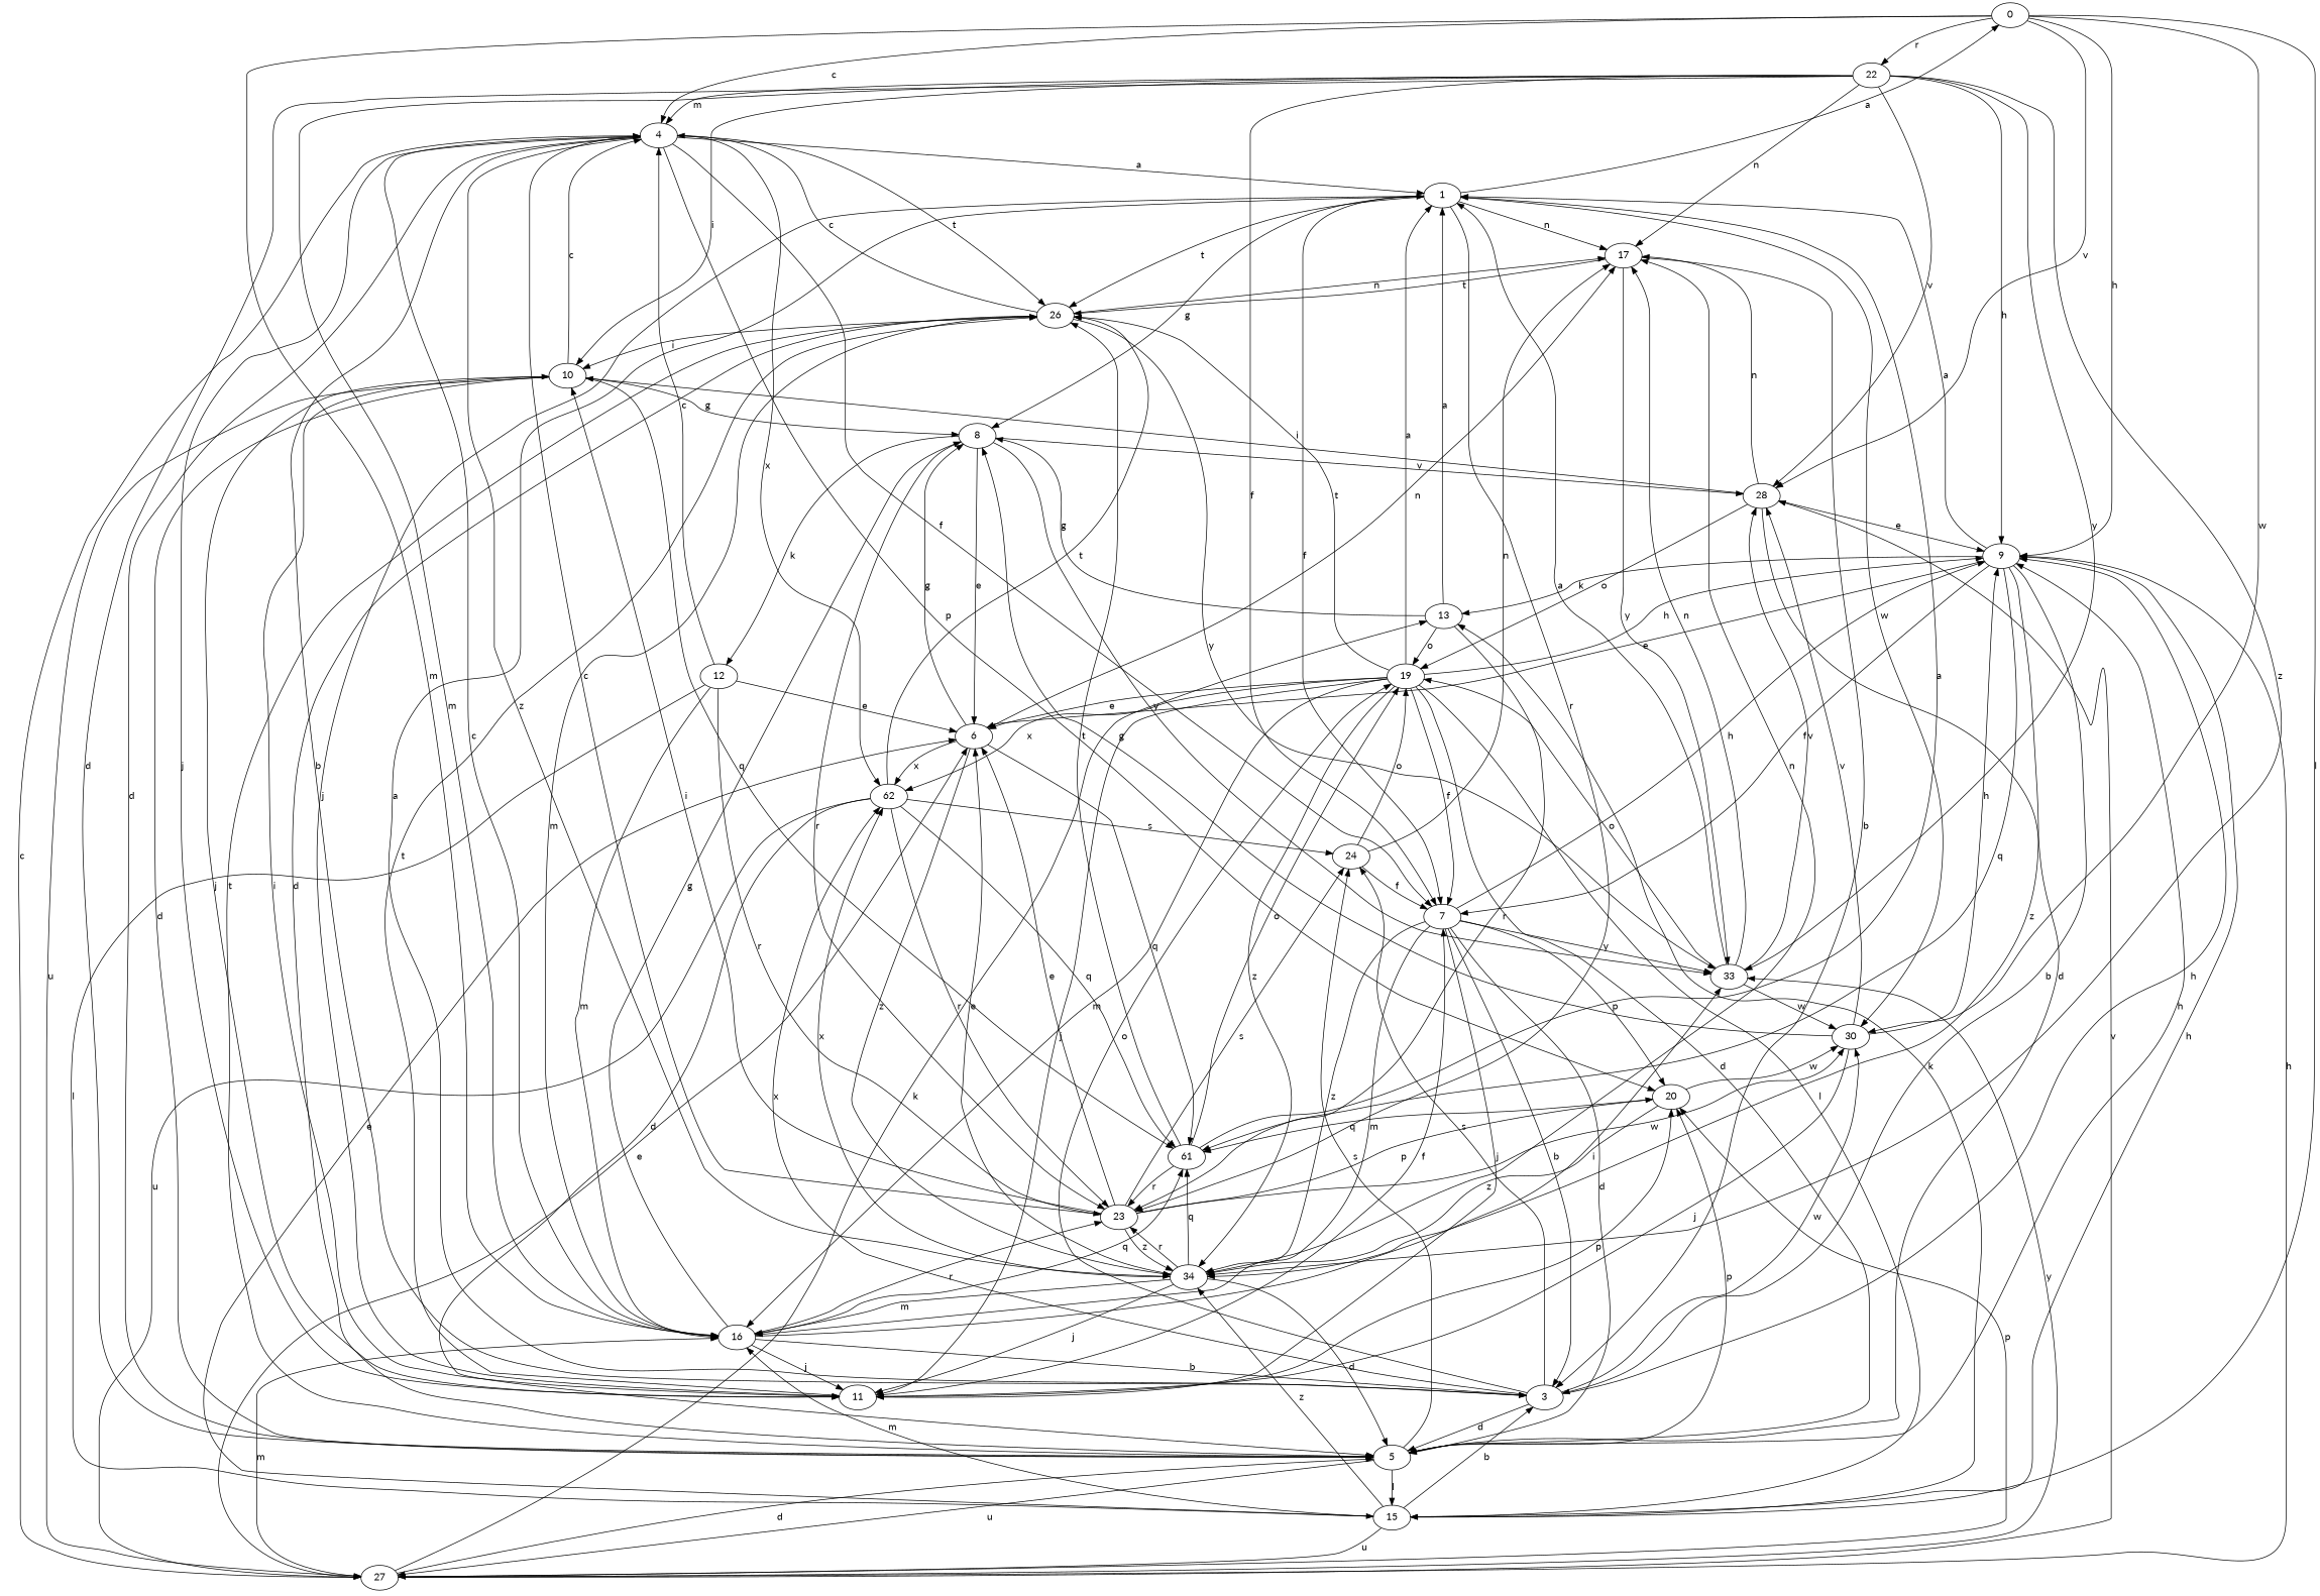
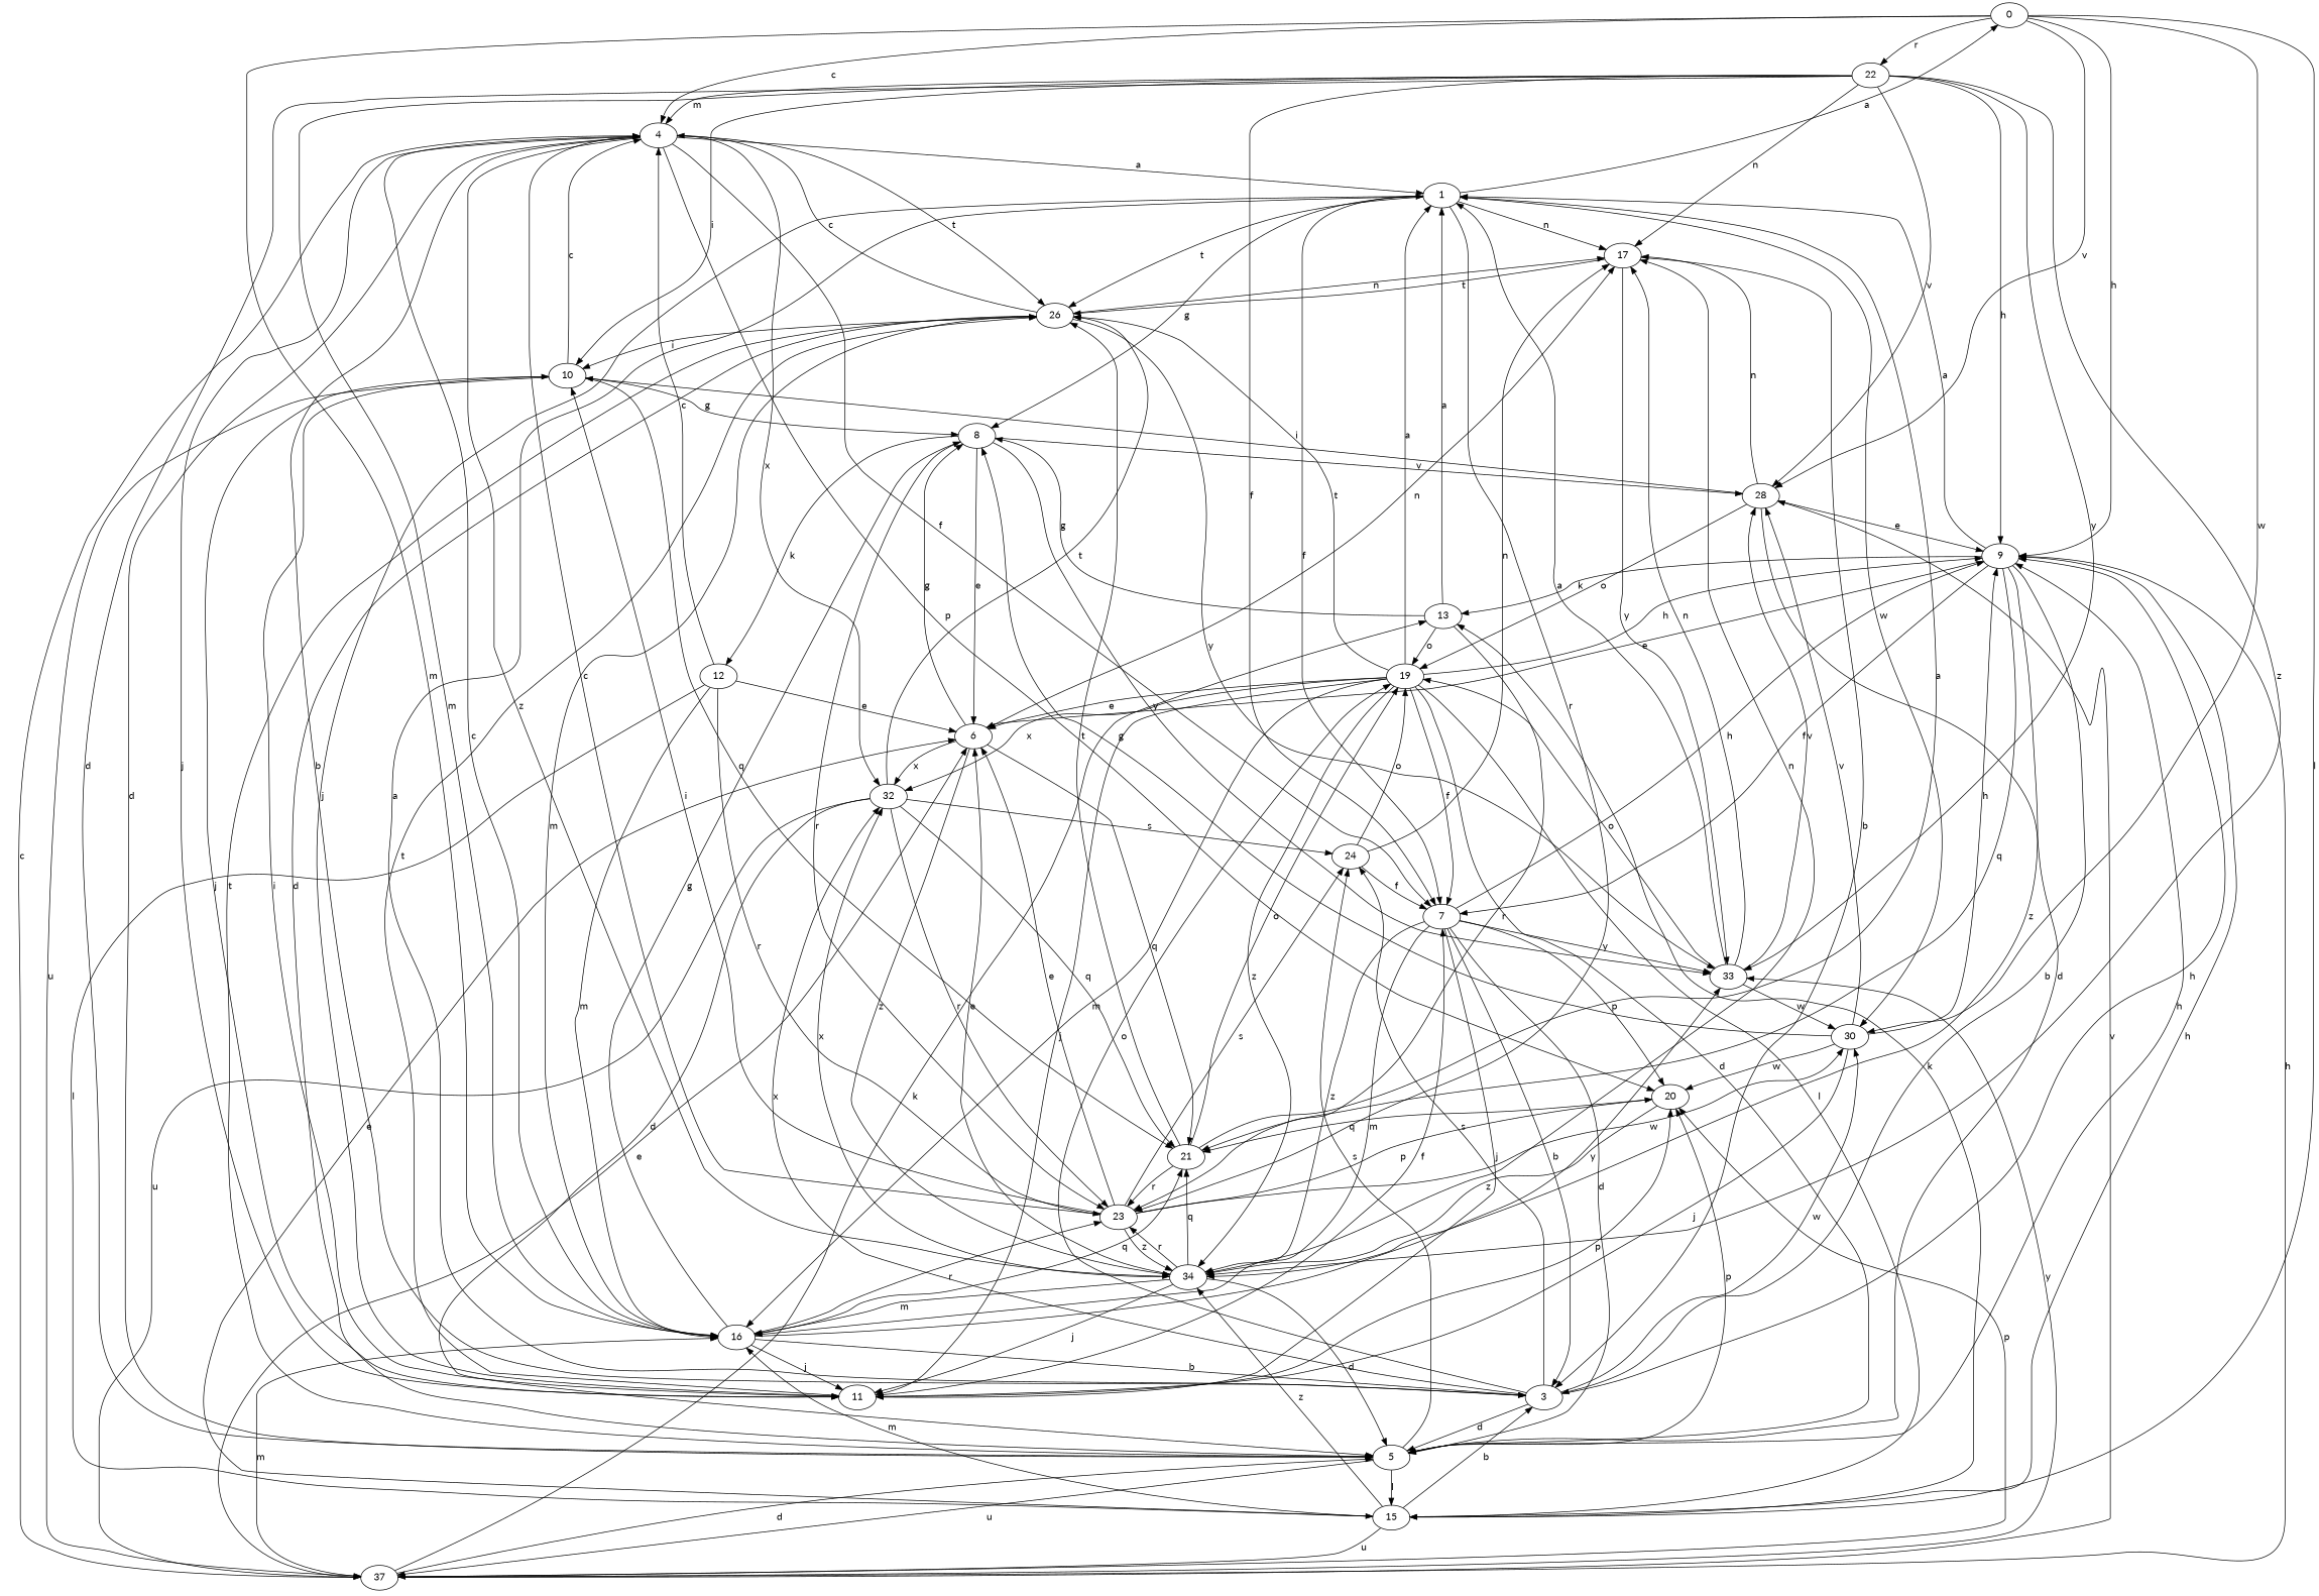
  strict digraph {
    fontname=Lato
    node [fontname=Lato]
    edge [fontname=Lato]
    0
    4
    9
    15
    16
    22
    28
    30
    1
    7
    11
    26
    3
    5
-   32 [label=62]
+   32
    20
    34
    6
-   21 [label=61]
+   21
    13
-   27
+   27 [label=37]
    8
    23
    33
    17
    10
    19
    12
    24
    0 -> 4 [label=c]
    0 -> 9 [label=h]
    0 -> 15 [label=l]
    0 -> 16 [label=m]
    0 -> 22 [label=r]
    0 -> 28 [label=v]
    0 -> 30 [label=w]
    4 -> 1 [label=a]
    4 -> 7 [label=f]
    4 -> 11 [label=j]
    4 -> 26 [label=t]
    4 -> 3 [label=b]
    4 -> 5 [label=d]
    4 -> 32 [label=x]
    4 -> 20 [label=p]
    4 -> 34 [label=z]
    9 -> 1 [label=a]
    9 -> 7 [label=f]
    9 -> 3 [label=b]
    9 -> 34 [label=z]
    9 -> 6 [label=e]
    9 -> 21 [label=q]
    9 -> 13 [label=k]
    15 -> 9 [label=h]
    15 -> 16 [label=m]
    15 -> 3 [label=b]
    15 -> 34 [label=z]
    15 -> 6 [label=e]
    15 -> 13 [label=k]
    15 -> 27 [label=u]
    16 -> 4 [label=c]
    16 -> 11 [label=j]
    16 -> 3 [label=b]
    16 -> 21 [label=q]
    16 -> 8 [label=g]
    16 -> 23 [label=r]
-   16 -> 33 [label=i]
+   16 -> 33 [label=y]
    22 -> 4 [label=m]
    22 -> 9 [label=h]
    22 -> 16 [label=m]
    22 -> 28 [label=v]
    22 -> 7 [label=f]
    22 -> 5 [label=d]
    22 -> 34 [label=z]
    22 -> 33 [label=y]
    22 -> 17 [label=n]
    22 -> 10 [label=i]
    28 -> 9 [label=e]
    28 -> 5 [label=d]
    28 -> 17 [label=n]
    28 -> 10 [label=i]
    28 -> 19 [label=o]
    30 -> 9 [label=h]
    30 -> 28 [label=v]
    30 -> 11 [label=j]
    30 -> 8 [label=g]
    1 -> 0 [label=a]
    1 -> 30 [label=w]
    1 -> 7 [label=f]
    1 -> 11 [label=j]
    1 -> 26 [label=t]
    1 -> 8 [label=g]
    1 -> 23 [label=r]
    1 -> 17 [label=n]
    7 -> 9 [label=h]
    7 -> 16 [label=m]
    7 -> 11 [label=j]
    7 -> 3 [label=b]
    7 -> 5 [label=d]
    7 -> 20 [label=p]
    7 -> 34 [label=z]
    7 -> 33 [label=y]
    11 -> 7 [label=f]
    11 -> 26 [label=t]
    11 -> 20 [label=p]
    11 -> 10 [label=i]
    26 -> 4 [label=c]
    26 -> 16 [label=m]
    26 -> 5 [label=d]
    26 -> 33 [label=y]
    26 -> 17 [label=n]
    26 -> 10 [label=i]
    3 -> 9 [label=h]
    3 -> 30 [label=w]
    3 -> 1 [label=a]
    3 -> 5 [label=d]
    3 -> 32 [label=x]
    3 -> 19 [label=o]
    3 -> 24 [label=s]
    5 -> 9 [label=h]
    5 -> 15 [label=l]
    5 -> 26 [label=t]
    5 -> 20 [label=p]
    5 -> 27 [label=u]
    5 -> 24 [label=s]
    32 -> 26 [label=t]
    32 -> 5 [label=d]
    32 -> 21 [label=q]
    32 -> 27 [label=u]
    32 -> 23 [label=r]
    32 -> 24 [label=s]
-   20 -> 30 [label=w]
+   30 -> 20 [label=w]
    20 -> 34 [label=z]
    20 -> 21 [label=q]
    34 -> 16 [label=m]
    34 -> 11 [label=j]
    34 -> 5 [label=d]
    34 -> 32 [label=x]
    34 -> 6 [label=e]
    34 -> 21 [label=q]
    34 -> 23 [label=r]
    34 -> 17 [label=n]
    6 -> 32 [label=x]
    6 -> 34 [label=z]
    6 -> 21 [label=q]
    6 -> 8 [label=g]
    6 -> 17 [label=n]
    21 -> 1 [label=a]
    21 -> 26 [label=t]
    21 -> 23 [label=r]
    21 -> 19 [label=o]
    13 -> 1 [label=a]
    13 -> 8 [label=g]
    13 -> 23 [label=r]
    13 -> 19 [label=o]
    27 -> 4 [label=c]
    27 -> 9 [label=h]
    27 -> 16 [label=m]
    27 -> 28 [label=v]
    27 -> 5 [label=d]
    27 -> 20 [label=p]
    27 -> 6 [label=e]
    27 -> 13 [label=k]
    27 -> 33 [label=y]
    8 -> 28 [label=v]
    8 -> 6 [label=e]
    8 -> 23 [label=r]
    8 -> 33 [label=y]
    8 -> 12 [label=k]
    23 -> 4 [label=c]
    23 -> 30 [label=w]
    23 -> 20 [label=p]
    23 -> 34 [label=z]
    23 -> 6 [label=e]
    23 -> 10 [label=i]
    23 -> 24 [label=s]
    33 -> 28 [label=v]
    33 -> 30 [label=w]
    33 -> 1 [label=a]
    33 -> 17 [label=n]
    33 -> 19 [label=o]
    17 -> 26 [label=t]
    17 -> 3 [label=b]
    17 -> 33 [label=y]
    10 -> 4 [label=c]
    10 -> 11 [label=j]
-   10 -> 5 [label=d]
    10 -> 21 [label=q]
    10 -> 27 [label=u]
    10 -> 8 [label=g]
    19 -> 9 [label=h]
    19 -> 15 [label=l]
    19 -> 16 [label=m]
    19 -> 1 [label=a]
    19 -> 7 [label=f]
    19 -> 11 [label=j]
    19 -> 26 [label=t]
    19 -> 5 [label=d]
    19 -> 32 [label=x]
    19 -> 34 [label=z]
    19 -> 6 [label=e]
    12 -> 4 [label=c]
    12 -> 15 [label=l]
    12 -> 16 [label=m]
    12 -> 6 [label=e]
    12 -> 23 [label=r]
    24 -> 7 [label=f]
    24 -> 17 [label=n]
    24 -> 19 [label=o]
  }
